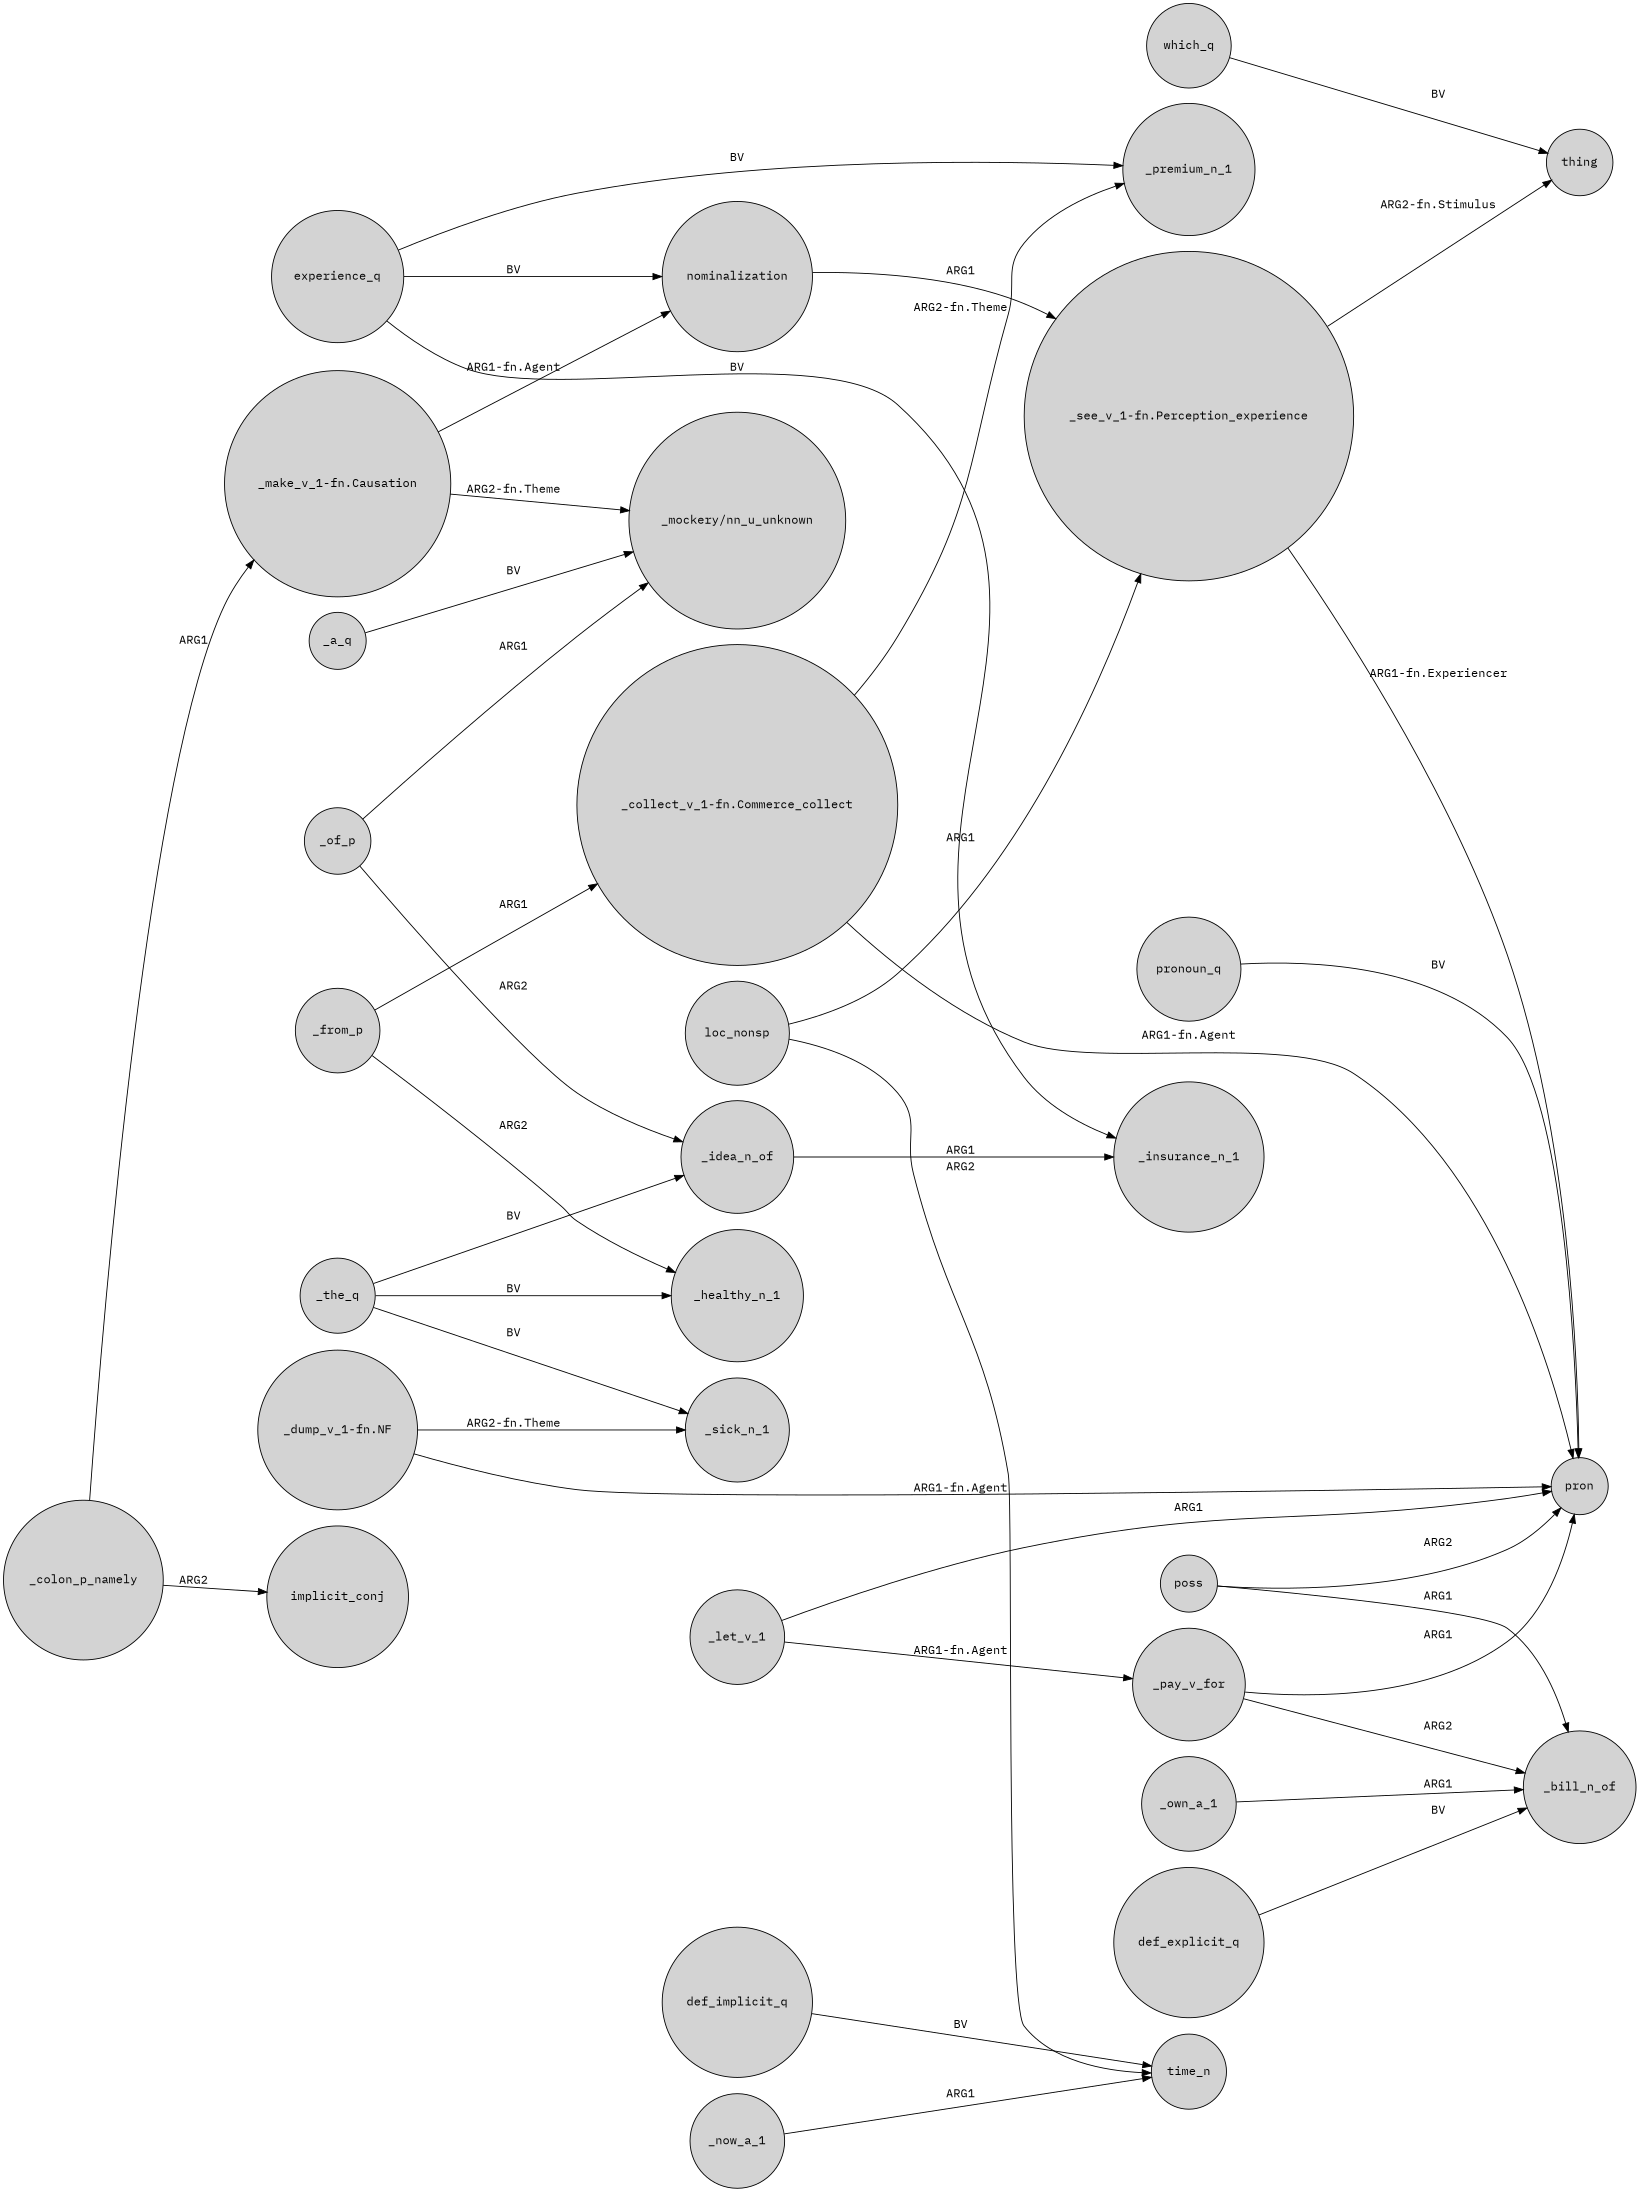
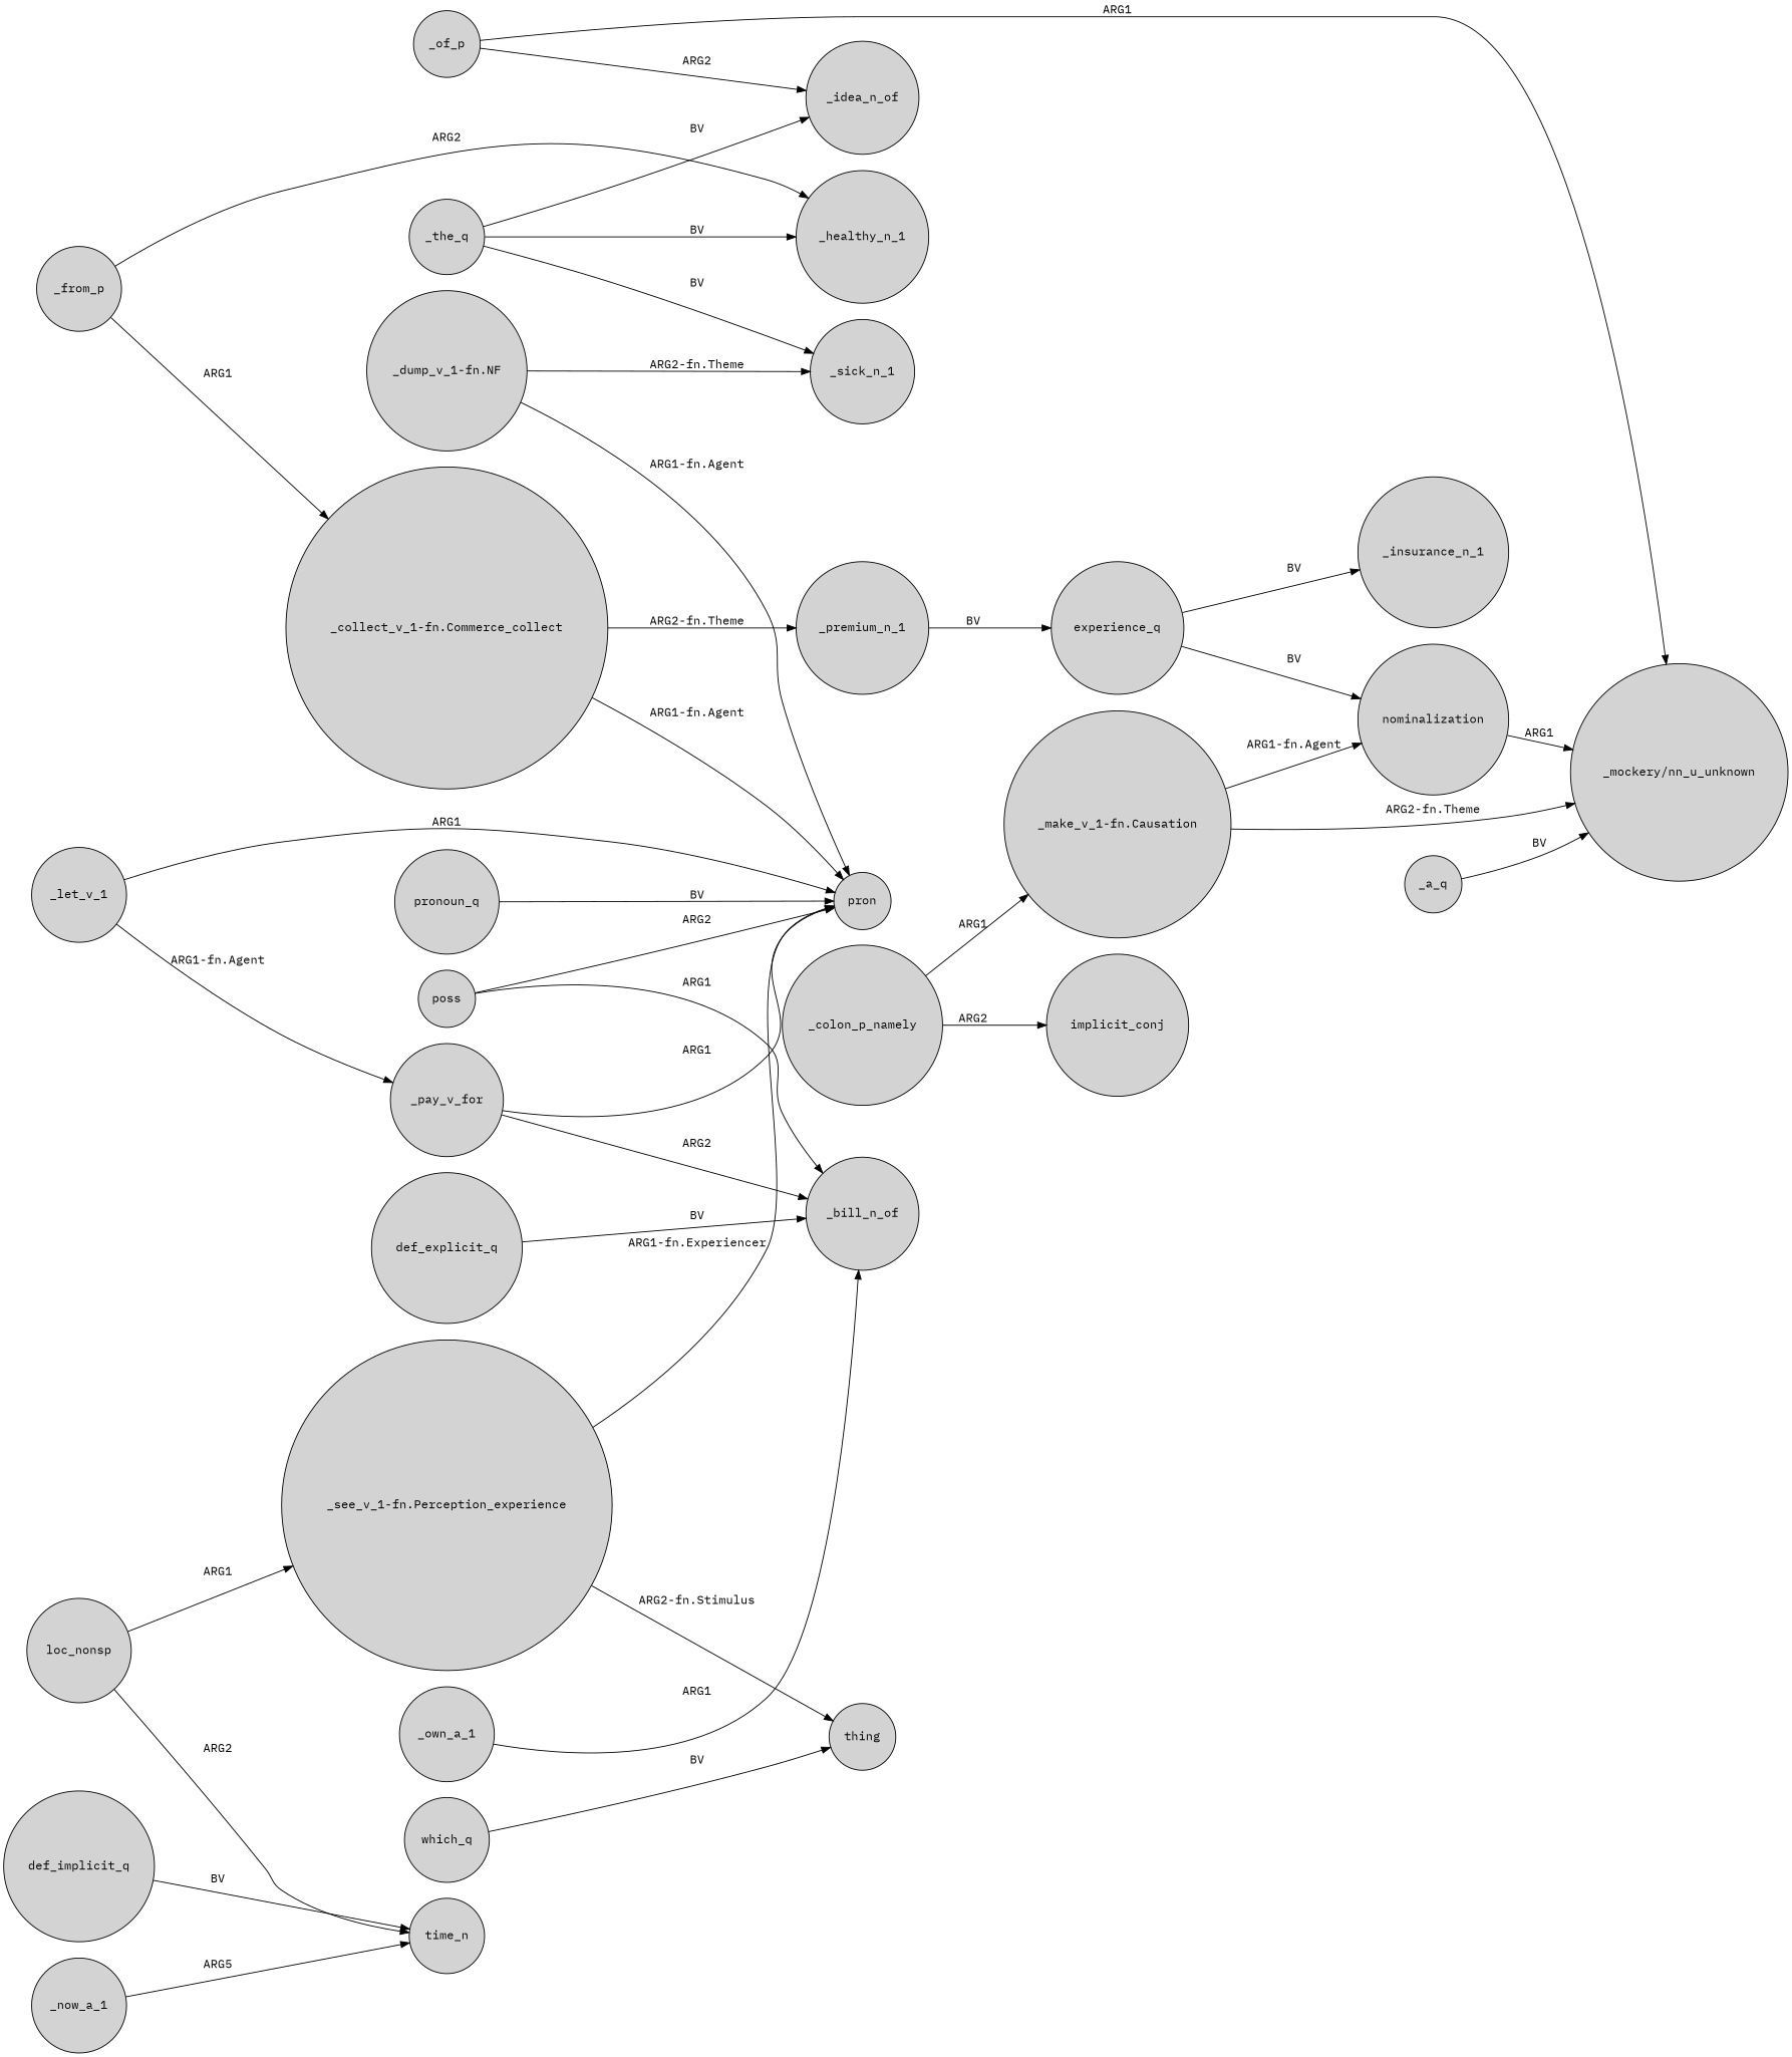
  digraph {
    fontname="IBM Plex Mono"
    rankdir=LR
    node [fontname="IBM Plex Mono" shape=circle style=filled]
    edge [fontname="IBM Plex Mono"]
    "_see_v_1-fn.Perception_experience"
    pron
    thing
    n4 [label=experience_q]
    _premium_n_1
    _insurance_n_1
    nominalization
    _of_p
    _idea_n_of
    "_mockery/nn_u_unknown"
    _from_p
    "_collect_v_1-fn.Commerce_collect"
    _healthy_n_1
    poss
    _bill_n_of
    "_dump_v_1-fn.NF"
    _sick_n_1
    loc_nonsp
    time_n
    def_implicit_q
    _the_q
    _pay_v_for
    pronoun_q
    "_make_v_1-fn.Causation"
    _now_a_1
    _colon_p_namely
    implicit_conj
    _a_q
    def_explicit_q
    _let_v_1
    _own_a_1
    which_q
    "_see_v_1-fn.Perception_experience" -> pron [label="ARG1-fn.Experiencer"]
    "_see_v_1-fn.Perception_experience" -> thing [label="ARG2-fn.Stimulus"]
-   n4 -> _premium_n_1 [label=BV]
+   _premium_n_1 -> n4 [label=BV]
    n4 -> _insurance_n_1 [label=BV]
    n4 -> nominalization [label=BV]
-   nominalization -> "_see_v_1-fn.Perception_experience" [label=ARG1]
+   nominalization -> "_mockery/nn_u_unknown" [label=ARG1]
    _of_p -> _idea_n_of [label=ARG2]
    _of_p -> "_mockery/nn_u_unknown" [label=ARG1]
-   _idea_n_of -> _insurance_n_1 [label=ARG1]
    _from_p -> "_collect_v_1-fn.Commerce_collect" [label=ARG1]
    _from_p -> _healthy_n_1 [label=ARG2]
    "_collect_v_1-fn.Commerce_collect" -> pron [label="ARG1-fn.Agent"]
    "_collect_v_1-fn.Commerce_collect" -> _premium_n_1 [label="ARG2-fn.Theme"]
    poss -> pron [label=ARG2]
    poss -> _bill_n_of [label=ARG1]
    "_dump_v_1-fn.NF" -> pron [label="ARG1-fn.Agent"]
    "_dump_v_1-fn.NF" -> _sick_n_1 [label="ARG2-fn.Theme"]
    loc_nonsp -> "_see_v_1-fn.Perception_experience" [label=ARG1]
    loc_nonsp -> time_n [label=ARG2]
    def_implicit_q -> time_n [label=BV]
    _the_q -> _idea_n_of [label=BV]
    _the_q -> _healthy_n_1 [label=BV]
    _the_q -> _sick_n_1 [label=BV]
    _pay_v_for -> pron [label=ARG1]
    _pay_v_for -> _bill_n_of [label=ARG2]
    pronoun_q -> pron [label=BV]
    "_make_v_1-fn.Causation" -> nominalization [label="ARG1-fn.Agent"]
    "_make_v_1-fn.Causation" -> "_mockery/nn_u_unknown" [label="ARG2-fn.Theme"]
-   _now_a_1 -> time_n [label=ARG1]
+   _now_a_1 -> time_n [label=ARG5]
    _colon_p_namely -> "_make_v_1-fn.Causation" [label=ARG1]
    _colon_p_namely -> implicit_conj [label=ARG2]
    _a_q -> "_mockery/nn_u_unknown" [label=BV]
    def_explicit_q -> _bill_n_of [label=BV]
    _let_v_1 -> pron [label=ARG1]
    _let_v_1 -> _pay_v_for [label="ARG1-fn.Agent"]
    _own_a_1 -> _bill_n_of [label=ARG1]
    which_q -> thing [label=BV]
  }
